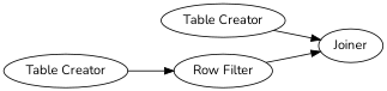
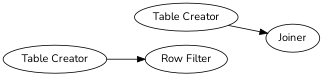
  digraph {
    rankdir=LR
    fontname=Nunito
    node [fontname=Nunito]
    edge [fontname=Nunito]
    n1 [label="Table Creator"]
    n2 [label=Joiner]
    n3 [label="Table Creator"]
    n4 [label="Row Filter"]
    n1 -> n2
    n3 -> n4
-   n4 -> n2
  }
